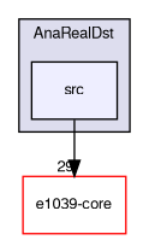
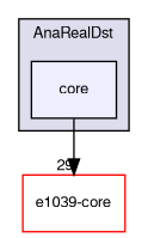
  digraph {
    compound=true
    node [fontname=FreeSans fontsize=10 shape=box]
-   n1 [fillcolor="#eeeeff" label=src pencolor=black style=filled]
+   n1 [fillcolor="#eeeeff" label=core pencolor=black style=filled]
    n2 [color=red label="e1039-core"]
    subgraph cluster_1 {
      bgcolor="#ddddee"
      fontname=FreeSans
      fontsize=10
      label=AnaRealDst
      pencolor=black
      n1
    }
    n1 -> n2 [headlabel=29 labeldistance=1.5 labelfontname=FreeSans labelfontsize=10]
  }
